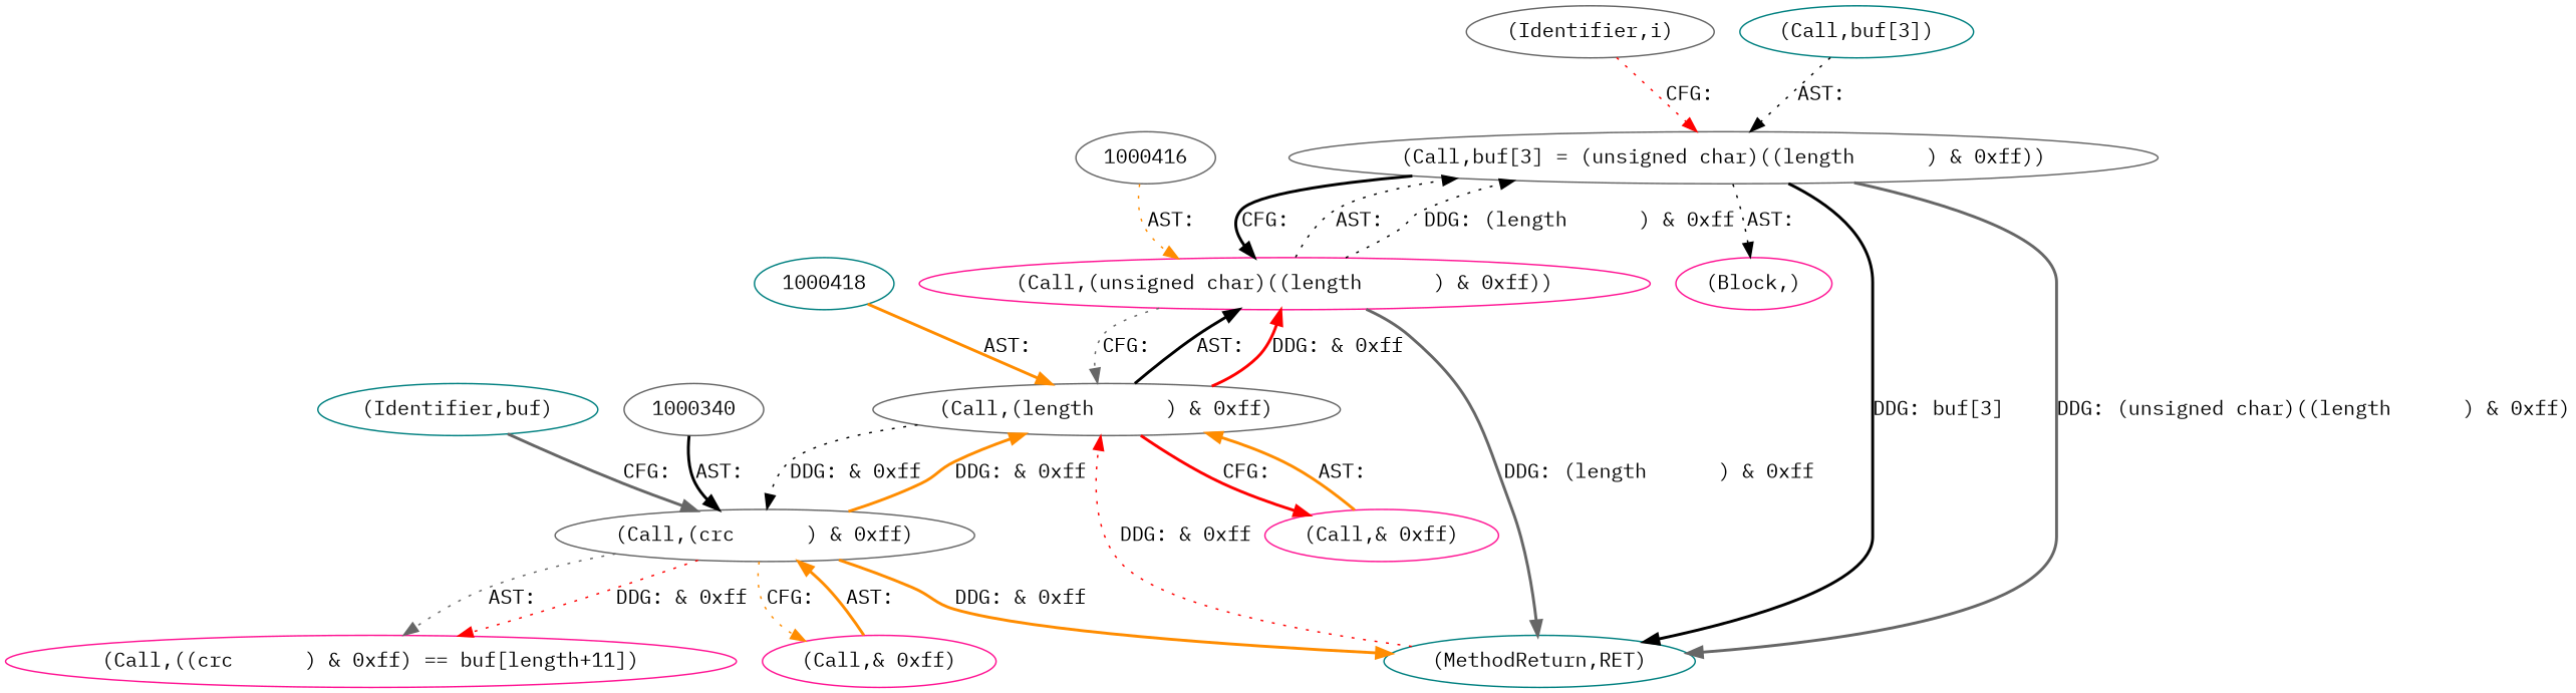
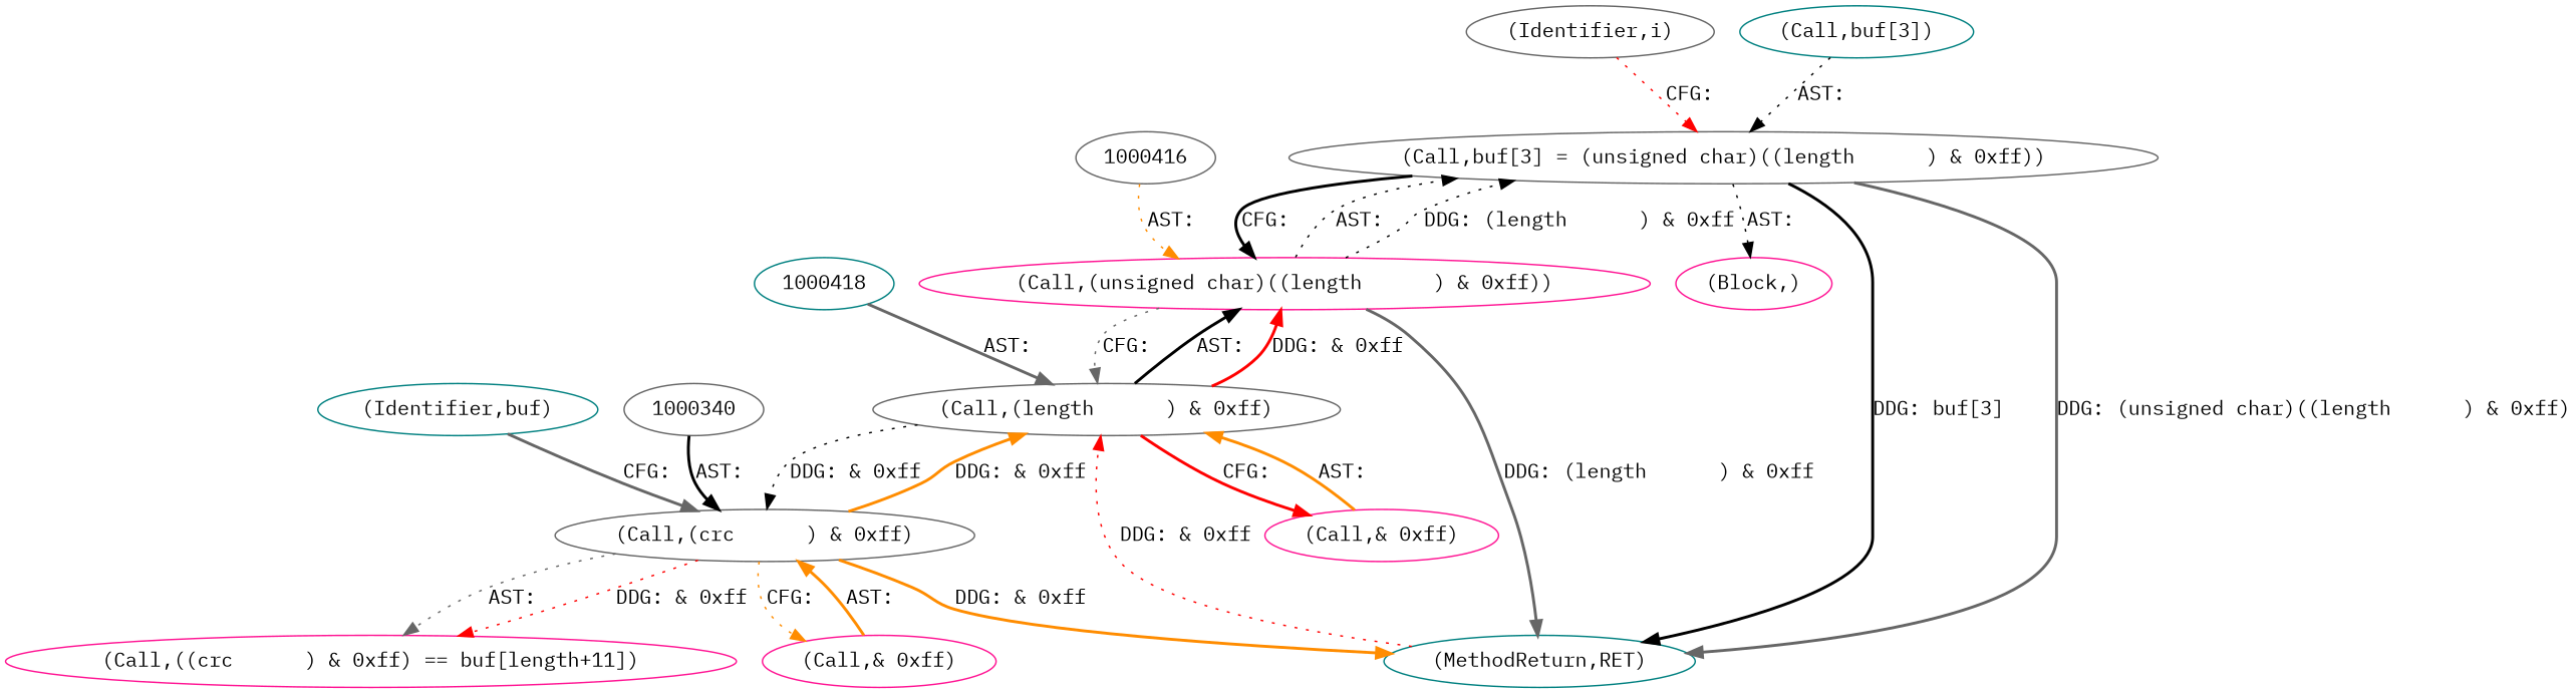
  digraph {
    fontname="IBM Plex Mono"
    node [color=gray40 fontname="IBM Plex Mono"]
    edge [color=black fontname="IBM Plex Mono" style=bold]
    n1 [label="(Call,buf[3] = (unsigned char)((length      ) & 0xff))"]
    n2 [color=deeppink label="(Call,(unsigned char)((length      ) & 0xff))"]
    n3 [color=deeppink label="(Block,)"]
    n4 [color=teal label="(MethodReturn,RET)"]
    n5 [label="(Call,(length      ) & 0xff)"]
    n6 [label="(Call,(crc      ) & 0xff)"]
    n7 [color=deeppink label="(Call,& 0xff)"]
    n8 [color=deeppink label="(Call,((crc      ) & 0xff) == buf[length+11])"]
    n9 [color=deeppink label="(Call,& 0xff)"]
    n10 [label="(Identifier,i)"]
    n11 [color=teal label="(Identifier,buf)"]
    n12 [color=teal label="(Call,buf[3])"]
    1000416
    1000418 [color=teal]
    1000340
    n1 -> n2 [label="CFG: "]
    n1 -> n3 [label="AST: " style=dotted]
    n1 -> n4 [label="DDG: buf[3]"]
    n1 -> n4 [color=gray40 label="DDG: (unsigned char)((length      ) & 0xff)"]
    n2 -> n1 [label="AST: " style=dotted]
    n2 -> n1 [label="DDG: (length      ) & 0xff" style=dotted]
    n2 -> n4 [color=gray40 label="DDG: (length      ) & 0xff"]
    n2 -> n5 [color=gray40 label="CFG: " style=dotted]
    n4 -> n5 [color=red label="DDG: & 0xff" style=dotted]
    n5 -> n2 [label="AST: "]
    n5 -> n2 [color=red label="DDG: & 0xff"]
    n5 -> n6 [label="DDG: & 0xff" style=dotted]
    n5 -> n7 [color=red label="CFG: "]
    n6 -> n4 [color=darkorange label="DDG: & 0xff"]
    n6 -> n5 [color=darkorange label="DDG: & 0xff"]
    n6 -> n8 [color=gray40 label="AST: " style=dotted]
    n6 -> n8 [color=red label="DDG: & 0xff" style=dotted]
    n6 -> n9 [color=darkorange label="CFG: " style=dotted]
    n7 -> n5 [color=darkorange label="AST: "]
    n9 -> n6 [color=darkorange label="AST: "]
    n10 -> n1 [color=red label="CFG: " style=dotted]
    n11 -> n6 [color=gray40 label="CFG: "]
    n12 -> n1 [label="AST: " style=dotted]
    1000416 -> n2 [color=darkorange label="AST: " style=dotted]
-   1000418 -> n5 [color=darkorange label="AST: "]
+   1000418 -> n5 [color=gray40 label="AST: "]
    1000340 -> n6 [label="AST: "]
  }
